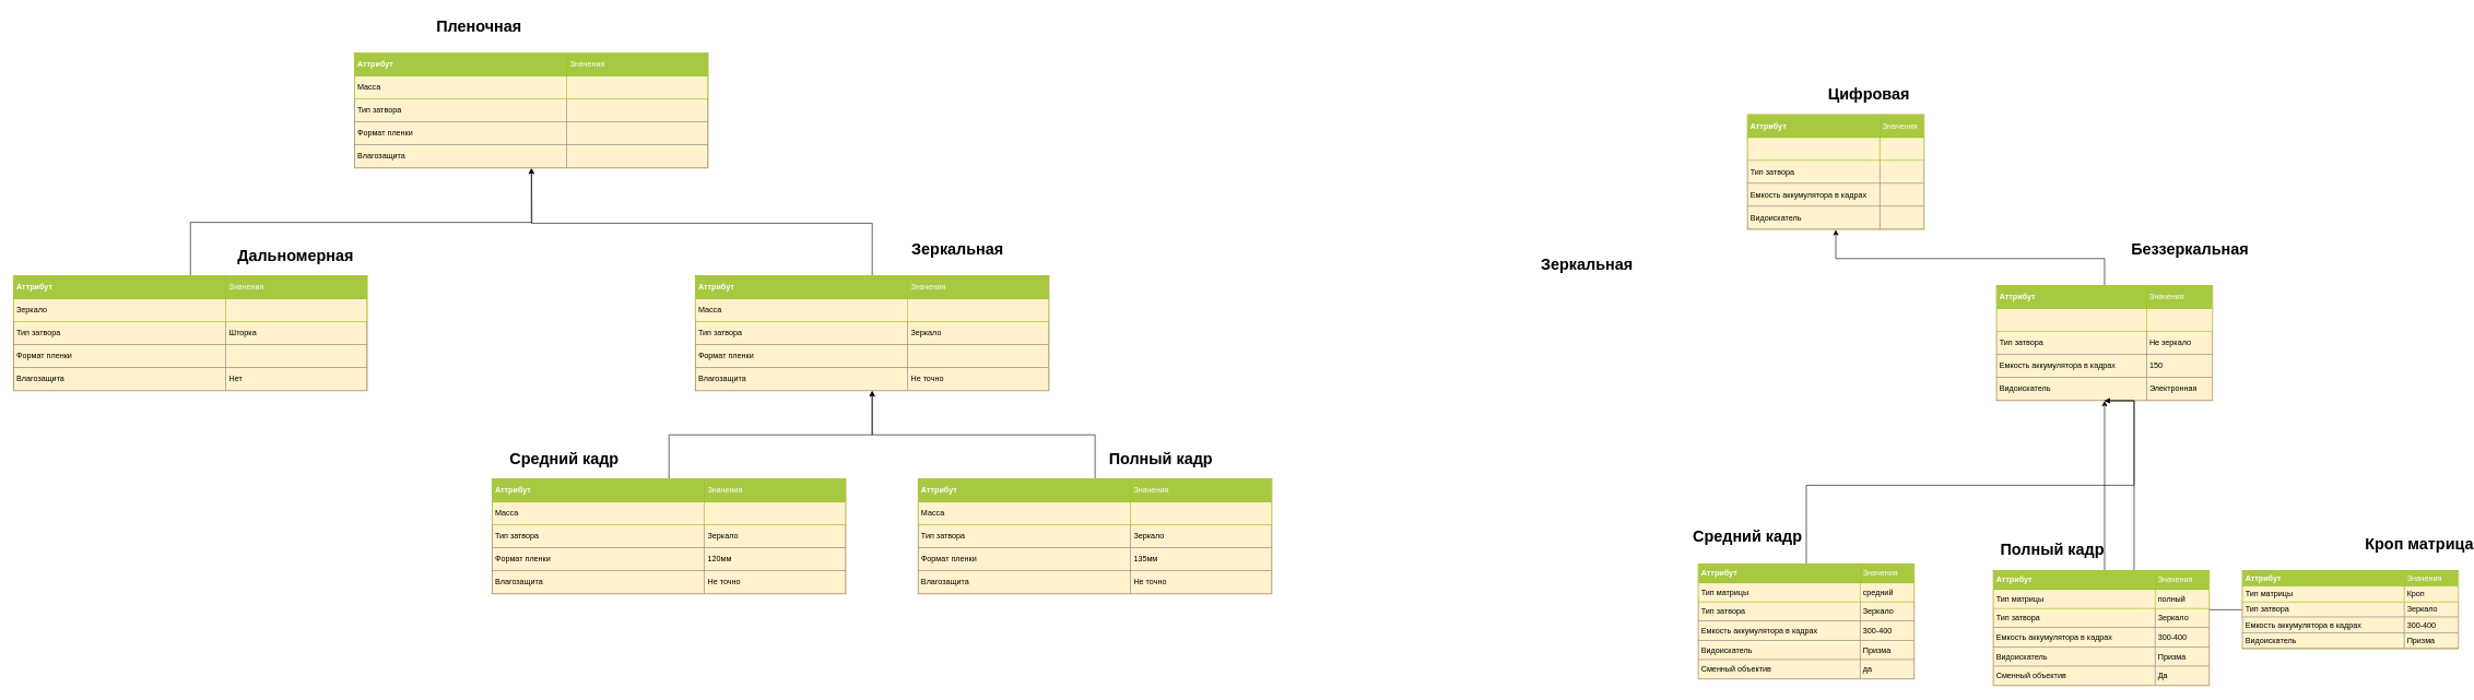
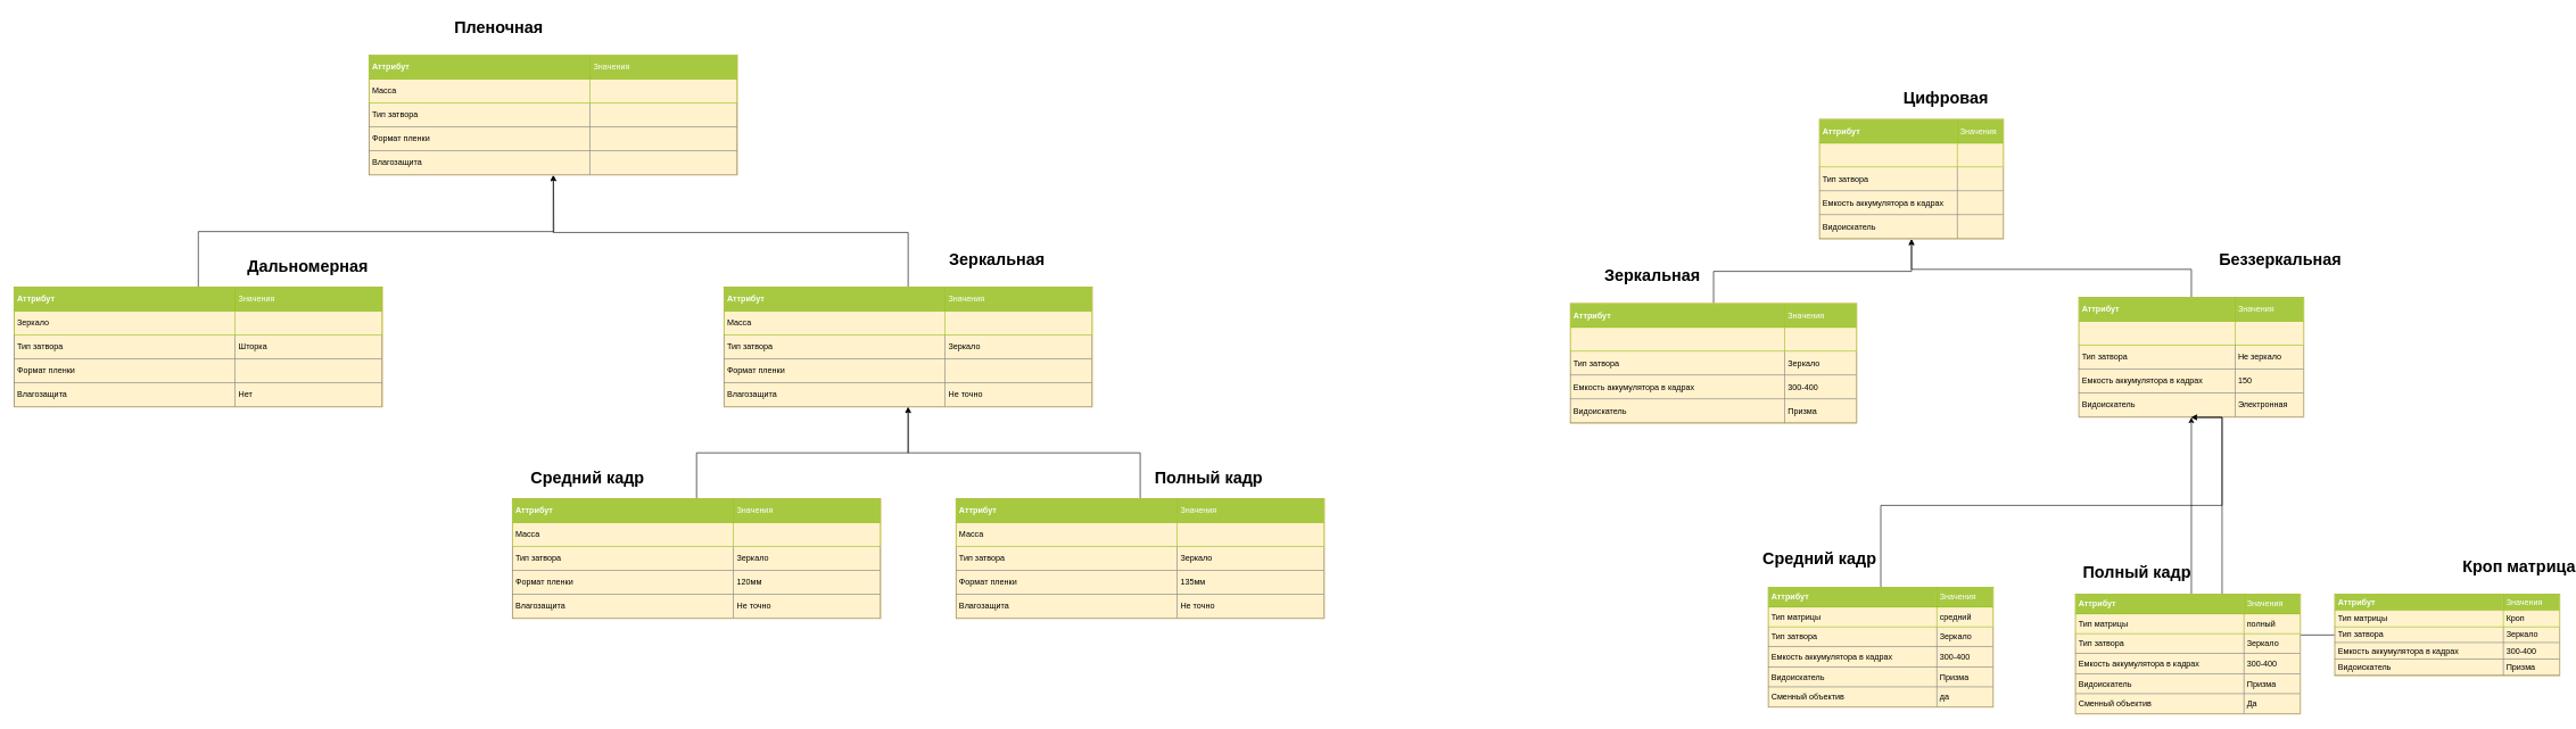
  <mxCell id="0" />
  <mxCell id="1" parent="0" />
  <mxCell id="2" value="&lt;table border=&quot;1&quot; width=&quot;100%&quot; cellpadding=&quot;4&quot; style=&quot;width: 100% ; height: 100% ; border-collapse: collapse&quot;&gt;&lt;tbody&gt;&lt;tr style=&quot;background-color: #a7c942 ; color: #ffffff ; border: 1px solid #98bf21&quot;&gt;&lt;th align=&quot;left&quot;&gt;Аттрибут&lt;/th&gt;&lt;td&gt;Значения&lt;/td&gt;&lt;/tr&gt;&lt;tr style=&quot;border: 1px solid #98bf21&quot;&gt;&lt;td&gt;&lt;br&gt;&lt;/td&gt;&lt;td&gt;&lt;br&gt;&lt;/td&gt;&lt;/tr&gt;&lt;tr&gt;&lt;td&gt;Тип затвора&lt;/td&gt;&lt;td&gt;&lt;br&gt;&lt;/td&gt;&lt;/tr&gt;&lt;tr&gt;&lt;td&gt;Емкость аккумулятора в кадрах&lt;/td&gt;&lt;td&gt;&lt;br&gt;&lt;/td&gt;&lt;/tr&gt;&lt;tr&gt;&lt;td&gt;Видоискатель&lt;/td&gt;&lt;td&gt;&lt;br&gt;&lt;/td&gt;&lt;/tr&gt;&lt;/tbody&gt;&lt;/table&gt;" style="text;html=1;strokeColor=#d6b656;fillColor=#fff2cc;overflow=fill;rounded=0;flipH=0;flipV=1;direction=east;imageWidth=24;" parent="1" vertex="1"><mxGeometry x="2665" y="174" width="270" height="176" as="geometry" /></mxCell>
  <mxCell id="3" value="Пленочная&lt;br&gt;" style="text;strokeColor=none;fillColor=none;html=1;fontSize=24;fontStyle=1;verticalAlign=middle;align=center;" parent="1" vertex="1"><mxGeometry x="680" y="20" width="100" height="40" as="geometry" /></mxCell>
  <mxCell id="4" value="Цифровая&lt;br&gt;" style="text;strokeColor=none;fillColor=none;html=1;fontSize=24;fontStyle=1;verticalAlign=middle;align=center;" parent="1" vertex="1"><mxGeometry x="2800" y="124" width="100" height="40" as="geometry" /></mxCell>
  <mxCell id="5" style="edgeStyle=orthogonalEdgeStyle;rounded=0;orthogonalLoop=1;jettySize=auto;html=1;exitX=0.5;exitY=0;exitDx=0;exitDy=0;entryX=0.5;entryY=1;entryDx=0;entryDy=0;" parent="1" source="6" edge="1"><mxGeometry relative="1" as="geometry"><mxPoint x="810.412" y="256.353" as="targetPoint" /></mxGeometry></mxCell>
  <mxCell id="6" value="&lt;table border=&quot;1&quot; width=&quot;100%&quot; cellpadding=&quot;4&quot; style=&quot;width: 100% ; height: 100% ; border-collapse: collapse&quot;&gt;&lt;tbody&gt;&lt;tr style=&quot;background-color: #a7c942 ; color: #ffffff ; border: 1px solid #98bf21&quot;&gt;&lt;th align=&quot;left&quot;&gt;Аттрибут&lt;/th&gt;&lt;td&gt;Значения&lt;/td&gt;&lt;/tr&gt;&lt;tr style=&quot;border: 1px solid #98bf21&quot;&gt;&lt;td&gt;Зеркало&lt;/td&gt;&lt;td&gt;&lt;br&gt;&lt;/td&gt;&lt;/tr&gt;&lt;tr&gt;&lt;td&gt;Тип затвора&lt;/td&gt;&lt;td&gt;Шторка&lt;/td&gt;&lt;/tr&gt;&lt;tr&gt;&lt;td&gt;Формат пленки&lt;/td&gt;&lt;td&gt;&lt;br&gt;&lt;/td&gt;&lt;/tr&gt;&lt;tr&gt;&lt;td&gt;Влагозащита&lt;/td&gt;&lt;td&gt;Нет&lt;/td&gt;&lt;/tr&gt;&lt;/tbody&gt;&lt;/table&gt;" style="text;html=1;strokeColor=#d6b656;fillColor=#fff2cc;overflow=fill;rounded=0;flipH=0;flipV=1;direction=east;imageWidth=24;" parent="1" vertex="1"><mxGeometry x="20" y="420" width="540" height="176" as="geometry" /></mxCell>
  <mxCell id="7" value="Дальномерная" style="text;strokeColor=none;fillColor=none;html=1;fontSize=24;fontStyle=1;verticalAlign=middle;align=center;" parent="1" vertex="1"><mxGeometry x="400" y="370" width="100" height="40" as="geometry" /></mxCell>
  <mxCell id="8" style="edgeStyle=orthogonalEdgeStyle;rounded=0;orthogonalLoop=1;jettySize=auto;html=1;" parent="1" source="9" edge="1"><mxGeometry relative="1" as="geometry"><mxPoint x="810" y="256" as="targetPoint" /><Array as="points"><mxPoint x="1330" y="340" /><mxPoint x="810" y="340" /></Array></mxGeometry></mxCell>
  <mxCell id="9" value="&lt;table border=&quot;1&quot; width=&quot;100%&quot; cellpadding=&quot;4&quot; style=&quot;width: 100% ; height: 100% ; border-collapse: collapse&quot;&gt;&lt;tbody&gt;&lt;tr style=&quot;background-color: #a7c942 ; color: #ffffff ; border: 1px solid #98bf21&quot;&gt;&lt;th align=&quot;left&quot;&gt;Аттрибут&lt;/th&gt;&lt;td&gt;Значения&lt;/td&gt;&lt;/tr&gt;&lt;tr style=&quot;border: 1px solid #98bf21&quot;&gt;&lt;td&gt;Масса&lt;/td&gt;&lt;td&gt;&lt;br&gt;&lt;/td&gt;&lt;/tr&gt;&lt;tr&gt;&lt;td&gt;Тип затвора&lt;br&gt;&lt;/td&gt;&lt;td&gt;Зеркало&lt;/td&gt;&lt;/tr&gt;&lt;tr&gt;&lt;td&gt;Формат пленки&lt;/td&gt;&lt;td&gt;&lt;br&gt;&lt;/td&gt;&lt;/tr&gt;&lt;tr&gt;&lt;td&gt;Влагозащита&lt;/td&gt;&lt;td&gt;Не точно&lt;/td&gt;&lt;/tr&gt;&lt;/tbody&gt;&lt;/table&gt;" style="text;html=1;strokeColor=#d6b656;fillColor=#fff2cc;overflow=fill;rounded=0;flipH=0;flipV=1;direction=east;imageWidth=24;" parent="1" vertex="1"><mxGeometry x="1060" y="420" width="540" height="176" as="geometry" /></mxCell>
  <mxCell id="10" value="Зеркальная" style="text;strokeColor=none;fillColor=none;html=1;fontSize=24;fontStyle=1;verticalAlign=middle;align=center;" parent="1" vertex="1"><mxGeometry x="1410" y="360" width="100" height="40" as="geometry" /></mxCell>
  <mxCell id="11" style="edgeStyle=orthogonalEdgeStyle;rounded=0;orthogonalLoop=1;jettySize=auto;html=1;entryX=0.5;entryY=1;entryDx=0;entryDy=0;" parent="1" source="12" target="9" edge="1"><mxGeometry relative="1" as="geometry" /></mxCell>
  <mxCell id="12" value="&lt;table border=&quot;1&quot; width=&quot;100%&quot; cellpadding=&quot;4&quot; style=&quot;width: 100% ; height: 100% ; border-collapse: collapse&quot;&gt;&lt;tbody&gt;&lt;tr style=&quot;background-color: #a7c942 ; color: #ffffff ; border: 1px solid #98bf21&quot;&gt;&lt;th align=&quot;left&quot;&gt;Аттрибут&lt;/th&gt;&lt;td&gt;Значения&lt;/td&gt;&lt;/tr&gt;&lt;tr style=&quot;border: 1px solid #98bf21&quot;&gt;&lt;td&gt;Масса&lt;/td&gt;&lt;td&gt;&lt;br&gt;&lt;/td&gt;&lt;/tr&gt;&lt;tr&gt;&lt;td&gt;Тип затвора&lt;br&gt;&lt;/td&gt;&lt;td&gt;Зеркало&lt;/td&gt;&lt;/tr&gt;&lt;tr&gt;&lt;td&gt;Формат пленки&lt;/td&gt;&lt;td&gt;120мм&lt;/td&gt;&lt;/tr&gt;&lt;tr&gt;&lt;td&gt;Влагозащита&lt;/td&gt;&lt;td&gt;Не точно&lt;/td&gt;&lt;/tr&gt;&lt;/tbody&gt;&lt;/table&gt;" style="text;html=1;strokeColor=#d6b656;fillColor=#fff2cc;overflow=fill;rounded=0;flipH=0;flipV=1;direction=east;imageWidth=24;" parent="1" vertex="1"><mxGeometry x="750" y="730" width="540" height="176" as="geometry" /></mxCell>
  <mxCell id="13" style="edgeStyle=orthogonalEdgeStyle;rounded=0;orthogonalLoop=1;jettySize=auto;html=1;entryX=0.5;entryY=1;entryDx=0;entryDy=0;" parent="1" source="14" target="9" edge="1"><mxGeometry relative="1" as="geometry" /></mxCell>
  <mxCell id="14" value="&lt;table border=&quot;1&quot; width=&quot;100%&quot; cellpadding=&quot;4&quot; style=&quot;width: 100% ; height: 100% ; border-collapse: collapse&quot;&gt;&lt;tbody&gt;&lt;tr style=&quot;background-color: #a7c942 ; color: #ffffff ; border: 1px solid #98bf21&quot;&gt;&lt;th align=&quot;left&quot;&gt;Аттрибут&lt;/th&gt;&lt;td&gt;Значения&lt;/td&gt;&lt;/tr&gt;&lt;tr style=&quot;border: 1px solid #98bf21&quot;&gt;&lt;td&gt;Масса&lt;/td&gt;&lt;td&gt;&lt;br&gt;&lt;/td&gt;&lt;/tr&gt;&lt;tr&gt;&lt;td&gt;Тип затвора&lt;br&gt;&lt;/td&gt;&lt;td&gt;Зеркало&lt;/td&gt;&lt;/tr&gt;&lt;tr&gt;&lt;td&gt;Формат пленки&lt;/td&gt;&lt;td&gt;135мм&lt;/td&gt;&lt;/tr&gt;&lt;tr&gt;&lt;td&gt;Влагозащита&lt;/td&gt;&lt;td&gt;Не точно&lt;/td&gt;&lt;/tr&gt;&lt;/tbody&gt;&lt;/table&gt;" style="text;html=1;strokeColor=#d6b656;fillColor=#fff2cc;overflow=fill;rounded=0;flipH=0;flipV=1;direction=east;imageWidth=24;" parent="1" vertex="1"><mxGeometry x="1400" y="730" width="540" height="176" as="geometry" /></mxCell>
  <mxCell id="15" value="Средний кадр" style="text;strokeColor=none;fillColor=none;html=1;fontSize=24;fontStyle=1;verticalAlign=middle;align=center;" parent="1" vertex="1"><mxGeometry x="810" y="680" width="100" height="40" as="geometry" /></mxCell>
  <mxCell id="16" value="Полный кадр" style="text;strokeColor=none;fillColor=none;html=1;fontSize=24;fontStyle=1;verticalAlign=middle;align=center;" parent="1" vertex="1"><mxGeometry x="1720" y="680" width="100" height="40" as="geometry" /></mxCell>
+ <mxCell id="17" style="edgeStyle=orthogonalEdgeStyle;rounded=0;orthogonalLoop=1;jettySize=auto;html=1;entryX=0.5;entryY=1;entryDx=0;entryDy=0;" parent="1" source="18" target="2" edge="1"><mxGeometry relative="1" as="geometry" /></mxCell>
+ <mxCell id="18" value="&lt;table border=&quot;1&quot; width=&quot;100%&quot; cellpadding=&quot;4&quot; style=&quot;width: 100% ; height: 100% ; border-collapse: collapse&quot;&gt;&lt;tbody&gt;&lt;tr style=&quot;background-color: #a7c942 ; color: #ffffff ; border: 1px solid #98bf21&quot;&gt;&lt;th align=&quot;left&quot;&gt;Аттрибут&lt;/th&gt;&lt;td&gt;Значения&lt;/td&gt;&lt;/tr&gt;&lt;tr style=&quot;border: 1px solid #98bf21&quot;&gt;&lt;td&gt;&lt;br&gt;&lt;/td&gt;&lt;td&gt;&lt;br&gt;&lt;/td&gt;&lt;/tr&gt;&lt;tr&gt;&lt;td&gt;Тип затвора&lt;/td&gt;&lt;td&gt;Зеркало&lt;/td&gt;&lt;/tr&gt;&lt;tr&gt;&lt;td&gt;Емкость аккумулятора в кадрах&lt;/td&gt;&lt;td&gt;300-400&lt;/td&gt;&lt;/tr&gt;&lt;tr&gt;&lt;td&gt;Видоискатель&lt;/td&gt;&lt;td&gt;Призма&lt;/td&gt;&lt;/tr&gt;&lt;/tbody&gt;&lt;/table&gt;" style="text;html=1;strokeColor=#d6b656;fillColor=#fff2cc;overflow=fill;rounded=0;flipH=0;flipV=1;direction=east;imageWidth=24;" parent="1" vertex="1"><mxGeometry x="2300" y="444" width="420" height="176" as="geometry" /></mxCell>
  <mxCell id="19" style="edgeStyle=orthogonalEdgeStyle;rounded=0;orthogonalLoop=1;jettySize=auto;html=1;entryX=0.5;entryY=1;entryDx=0;entryDy=0;" parent="1" source="20" target="2" edge="1"><mxGeometry relative="1" as="geometry"><Array as="points"><mxPoint x="3210" y="394" /><mxPoint x="2800" y="394" /></Array></mxGeometry></mxCell>
  <mxCell id="20" value="&lt;table border=&quot;1&quot; width=&quot;100%&quot; cellpadding=&quot;4&quot; style=&quot;width: 100% ; height: 100% ; border-collapse: collapse&quot;&gt;&lt;tbody&gt;&lt;tr style=&quot;background-color: #a7c942 ; color: #ffffff ; border: 1px solid #98bf21&quot;&gt;&lt;th align=&quot;left&quot;&gt;Аттрибут&lt;/th&gt;&lt;td&gt;Значения&lt;/td&gt;&lt;/tr&gt;&lt;tr style=&quot;border: 1px solid #98bf21&quot;&gt;&lt;td&gt;&lt;br&gt;&lt;/td&gt;&lt;td&gt;&lt;br&gt;&lt;/td&gt;&lt;/tr&gt;&lt;tr&gt;&lt;td&gt;Тип затвора&lt;/td&gt;&lt;td&gt;Не зеркало&lt;/td&gt;&lt;/tr&gt;&lt;tr&gt;&lt;td&gt;Емкость аккумулятора в кадрах&lt;br&gt;&lt;/td&gt;&lt;td&gt;150&lt;/td&gt;&lt;/tr&gt;&lt;tr&gt;&lt;td&gt;Видоискатель&lt;br&gt;&lt;/td&gt;&lt;td&gt;Электронная&lt;br&gt;&lt;/td&gt;&lt;/tr&gt;&lt;/tbody&gt;&lt;/table&gt;" style="text;html=1;strokeColor=#d6b656;fillColor=#fff2cc;overflow=fill;rounded=0;flipH=0;flipV=1;direction=east;imageWidth=24;" parent="1" vertex="1"><mxGeometry x="3045" y="435" width="330" height="176" as="geometry" /></mxCell>
  <mxCell id="21" value="&lt;table border=&quot;1&quot; width=&quot;100%&quot; cellpadding=&quot;4&quot; style=&quot;width: 100% ; height: 100% ; border-collapse: collapse&quot;&gt;&lt;tbody&gt;&lt;tr style=&quot;background-color: #a7c942 ; color: #ffffff ; border: 1px solid #98bf21&quot;&gt;&lt;th align=&quot;left&quot;&gt;Аттрибут&lt;/th&gt;&lt;td&gt;Значения&lt;/td&gt;&lt;/tr&gt;&lt;tr style=&quot;border: 1px solid #98bf21&quot;&gt;&lt;td&gt;Масса&lt;/td&gt;&lt;td&gt;&lt;br&gt;&lt;/td&gt;&lt;/tr&gt;&lt;tr&gt;&lt;td&gt;Тип затвора&lt;/td&gt;&lt;td&gt;&lt;br&gt;&lt;/td&gt;&lt;/tr&gt;&lt;tr&gt;&lt;td&gt;Формат пленки&lt;/td&gt;&lt;td&gt;&lt;br&gt;&lt;/td&gt;&lt;/tr&gt;&lt;tr&gt;&lt;td&gt;Влагозащита&lt;/td&gt;&lt;td&gt;&lt;br&gt;&lt;/td&gt;&lt;/tr&gt;&lt;/tbody&gt;&lt;/table&gt;" style="text;html=1;strokeColor=#d6b656;fillColor=#fff2cc;overflow=fill;rounded=0;flipH=0;flipV=1;direction=east;imageWidth=24;" vertex="1" parent="1"><mxGeometry x="540" y="80" width="540" height="176" as="geometry" /></mxCell>
  <mxCell id="22" value="Зеркальная" style="text;strokeColor=none;fillColor=none;html=1;fontSize=24;fontStyle=1;verticalAlign=middle;align=center;" vertex="1" parent="1"><mxGeometry x="2370" y="384" width="100" height="40" as="geometry" /></mxCell>
  <mxCell id="23" value="Беззеркальная" style="text;strokeColor=none;fillColor=none;html=1;fontSize=24;fontStyle=1;verticalAlign=middle;align=center;" vertex="1" parent="1"><mxGeometry x="3290" y="360" width="100" height="40" as="geometry" /></mxCell>
  <mxCell id="24" style="edgeStyle=orthogonalEdgeStyle;rounded=0;orthogonalLoop=1;jettySize=auto;html=1;entryX=0.5;entryY=1;entryDx=0;entryDy=0;" edge="1" parent="1" source="25" target="20"><mxGeometry relative="1" as="geometry"><Array as="points"><mxPoint x="2755" y="740" /><mxPoint x="3255" y="740" /></Array></mxGeometry></mxCell>
  <mxCell id="25" value="&lt;table border=&quot;1&quot; width=&quot;100%&quot; cellpadding=&quot;4&quot; style=&quot;width: 100% ; height: 100% ; border-collapse: collapse&quot;&gt;&lt;tbody&gt;&lt;tr style=&quot;background-color: #a7c942 ; color: #ffffff ; border: 1px solid #98bf21&quot;&gt;&lt;th align=&quot;left&quot;&gt;Аттрибут&lt;/th&gt;&lt;td&gt;Значения&lt;/td&gt;&lt;/tr&gt;&lt;tr style=&quot;border: 1px solid #98bf21&quot;&gt;&lt;td&gt;Тип матрицы&lt;/td&gt;&lt;td&gt;средний&lt;/td&gt;&lt;/tr&gt;&lt;tr&gt;&lt;td&gt;Тип затвора&lt;/td&gt;&lt;td&gt;Зеркало&lt;/td&gt;&lt;/tr&gt;&lt;tr&gt;&lt;td&gt;Емкость аккумулятора в кадрах&lt;/td&gt;&lt;td&gt;300-400&lt;/td&gt;&lt;/tr&gt;&lt;tr&gt;&lt;td&gt;Видоискатель&lt;/td&gt;&lt;td&gt;Призма&lt;/td&gt;&lt;/tr&gt;&lt;tr&gt;&lt;td&gt;Сменный объектив&lt;/td&gt;&lt;td&gt;да&lt;/td&gt;&lt;/tr&gt;&lt;/tbody&gt;&lt;/table&gt;" style="text;html=1;strokeColor=#d6b656;fillColor=#fff2cc;overflow=fill;rounded=0;flipH=0;flipV=1;direction=east;imageWidth=24;" vertex="1" parent="1"><mxGeometry x="2590" y="860" width="330" height="176" as="geometry" /></mxCell>
  <mxCell id="26" style="edgeStyle=orthogonalEdgeStyle;rounded=0;orthogonalLoop=1;jettySize=auto;html=1;entryX=0.5;entryY=1;entryDx=0;entryDy=0;" edge="1" parent="1" source="27" target="20"><mxGeometry relative="1" as="geometry" /></mxCell>
  <mxCell id="27" value="&lt;table border=&quot;1&quot; width=&quot;100%&quot; cellpadding=&quot;4&quot; style=&quot;width: 100% ; height: 100% ; border-collapse: collapse&quot;&gt;&lt;tbody&gt;&lt;tr style=&quot;background-color: #a7c942 ; color: #ffffff ; border: 1px solid #98bf21&quot;&gt;&lt;th align=&quot;left&quot;&gt;Аттрибут&lt;/th&gt;&lt;td&gt;Значения&lt;/td&gt;&lt;/tr&gt;&lt;tr style=&quot;border: 1px solid #98bf21&quot;&gt;&lt;td&gt;Тип матрицы&lt;br&gt;&lt;/td&gt;&lt;td&gt;Кроп&lt;/td&gt;&lt;/tr&gt;&lt;tr&gt;&lt;td&gt;Тип затвора&lt;/td&gt;&lt;td&gt;Зеркало&lt;/td&gt;&lt;/tr&gt;&lt;tr&gt;&lt;td&gt;Емкость аккумулятора в кадрах&lt;/td&gt;&lt;td&gt;300-400&lt;/td&gt;&lt;/tr&gt;&lt;tr&gt;&lt;td&gt;Видоискатель&lt;/td&gt;&lt;td&gt;Призма&lt;/td&gt;&lt;/tr&gt;&lt;/tbody&gt;&lt;/table&gt;" style="text;html=1;strokeColor=#d6b656;fillColor=#fff2cc;overflow=fill;rounded=0;flipH=0;flipV=1;direction=east;imageWidth=24;" vertex="1" parent="1"><mxGeometry x="3420" y="870" width="330" height="120" as="geometry" /></mxCell>
  <mxCell id="28" style="edgeStyle=orthogonalEdgeStyle;rounded=0;orthogonalLoop=1;jettySize=auto;html=1;entryX=0.5;entryY=1;entryDx=0;entryDy=0;" edge="1" parent="1" source="29" target="20"><mxGeometry relative="1" as="geometry"><Array as="points"><mxPoint x="3255" y="790" /><mxPoint x="3255" y="790" /></Array></mxGeometry></mxCell>
  <mxCell id="29" value="&lt;table border=&quot;1&quot; width=&quot;100%&quot; cellpadding=&quot;4&quot; style=&quot;width: 100% ; height: 100% ; border-collapse: collapse&quot;&gt;&lt;tbody&gt;&lt;tr style=&quot;background-color: #a7c942 ; color: #ffffff ; border: 1px solid #98bf21&quot;&gt;&lt;th align=&quot;left&quot;&gt;Аттрибут&lt;/th&gt;&lt;td&gt;Значения&lt;/td&gt;&lt;/tr&gt;&lt;tr style=&quot;border: 1px solid #98bf21&quot;&gt;&lt;td&gt;Тип матрицы&lt;br&gt;&lt;/td&gt;&lt;td&gt;полный&lt;/td&gt;&lt;/tr&gt;&lt;tr&gt;&lt;td&gt;Тип затвора&lt;/td&gt;&lt;td&gt;Зеркало&lt;/td&gt;&lt;/tr&gt;&lt;tr&gt;&lt;td&gt;Емкость аккумулятора в кадрах&lt;/td&gt;&lt;td&gt;300-400&lt;/td&gt;&lt;/tr&gt;&lt;tr&gt;&lt;td&gt;Видоискатель&lt;/td&gt;&lt;td&gt;Призма&lt;/td&gt;&lt;/tr&gt;&lt;tr&gt;&lt;td&gt;Сменный объектив&lt;/td&gt;&lt;td&gt;Да&lt;/td&gt;&lt;/tr&gt;&lt;/tbody&gt;&lt;/table&gt;" style="text;html=1;strokeColor=#d6b656;fillColor=#fff2cc;overflow=fill;rounded=0;flipH=0;flipV=1;direction=east;imageWidth=24;" vertex="1" parent="1"><mxGeometry x="3040" y="870" width="330" height="176" as="geometry" /></mxCell>
  <mxCell id="30" value="Средний кадр" style="text;strokeColor=none;fillColor=none;html=1;fontSize=24;fontStyle=1;verticalAlign=middle;align=center;" vertex="1" parent="1"><mxGeometry x="2615" y="798" width="100" height="40" as="geometry" /></mxCell>
  <mxCell id="31" value="Полный кадр" style="text;strokeColor=none;fillColor=none;html=1;fontSize=24;fontStyle=1;verticalAlign=middle;align=center;" vertex="1" parent="1"><mxGeometry x="3080" y="818" width="100" height="40" as="geometry" /></mxCell>
  <mxCell id="32" value="Кроп матрица" style="text;strokeColor=none;fillColor=none;html=1;fontSize=24;fontStyle=1;verticalAlign=middle;align=center;" vertex="1" parent="1"><mxGeometry x="3640" y="810" width="100" height="40" as="geometry" /></mxCell>
